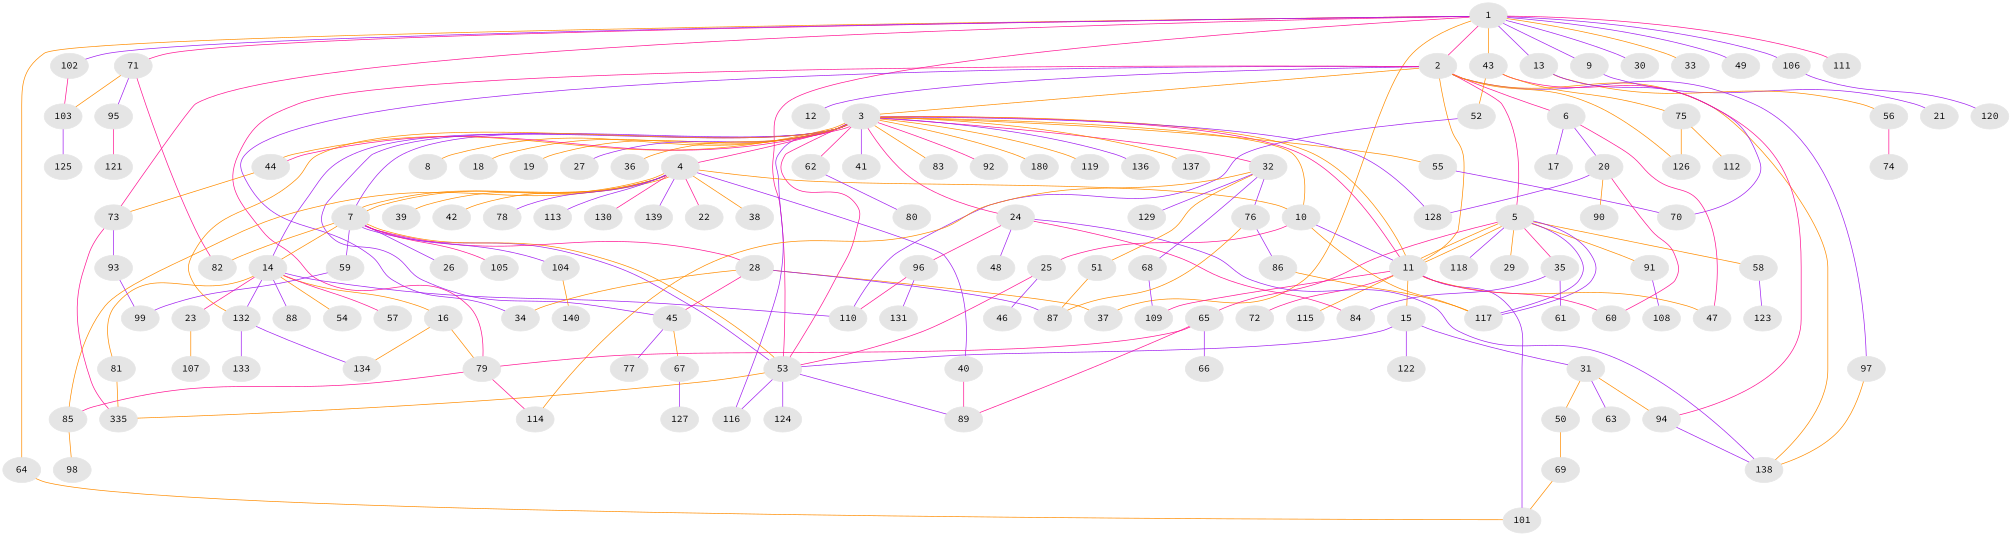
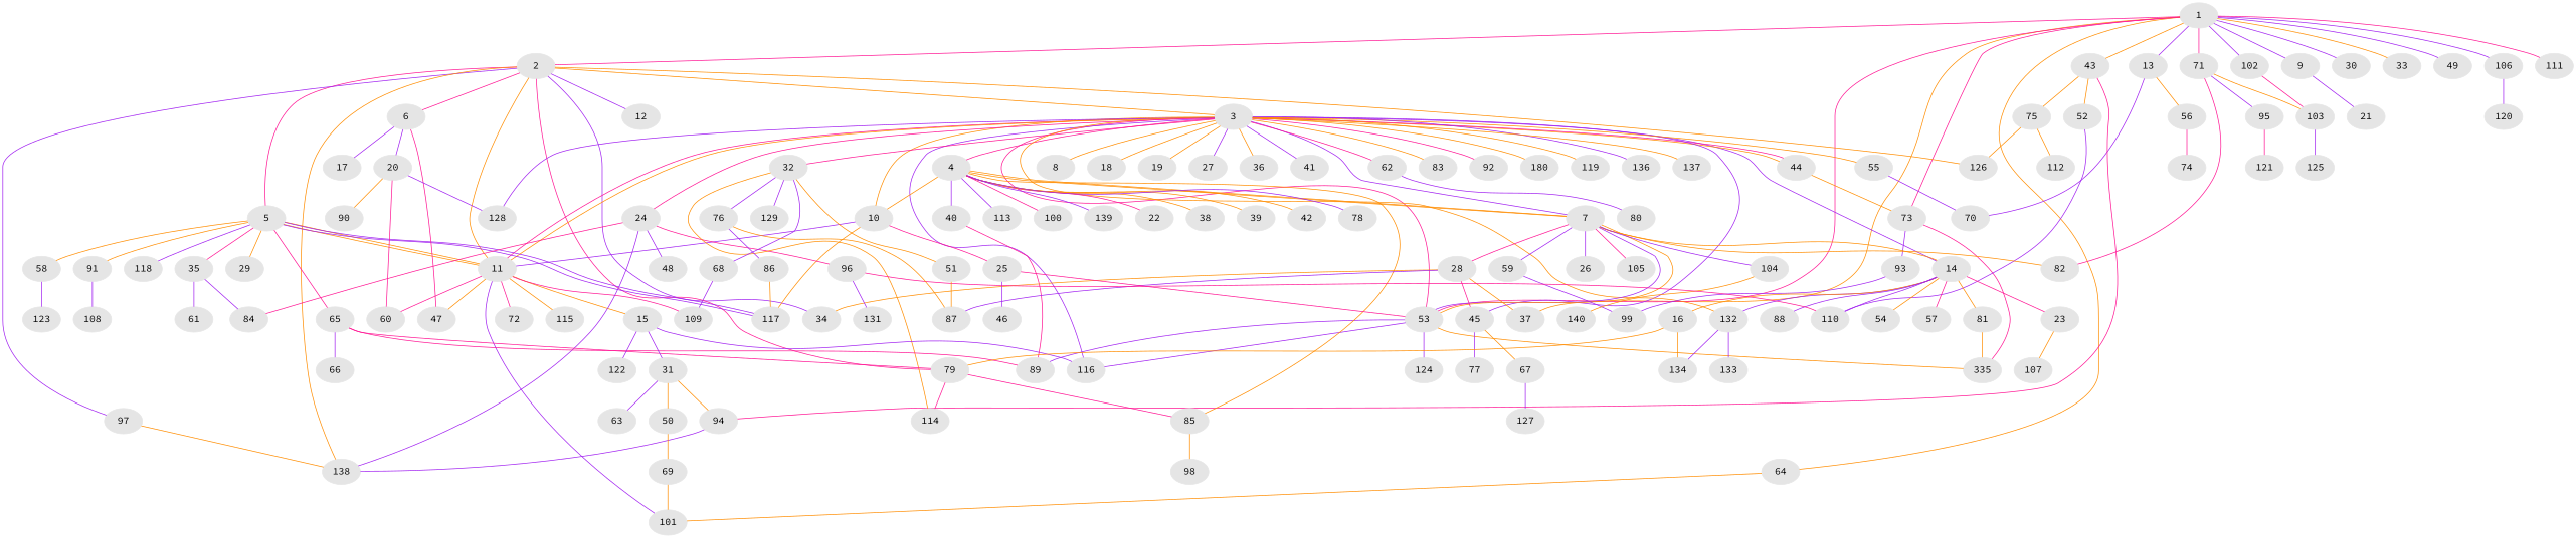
  graph {
    fontname="Source Code Pro"
    node [color=gray90 fontname="Source Code Pro" style=filled]
    edge [color=purple fontname="Source Code Pro"]
    1
    2
    9
    13
    30
    33
    37
    43
    49
    53
    64
    71
    73
    102
    106
    111
    3
    5
    6
    11
    12
    34
    79
    97
    126
    138
    21
    56
    70
    94
    52
    75
    116
    89
    124
    n36 [label=335]
    101
    82
    95
    103
    93
    120
    4
    7
    8
    10
    14
    18
    19
    24
    27
    32
    36
    41
    44
    45
    55
    62
    83
    92
    n61 [label=180]
    119
    128
    132
    136
    137
    29
    35
    58
    65
    91
    117
    118
    17
    20
    47
    15
    60
    72
    109
    115
    85
    114
    22
    38
    39
    40
    42
    78
    113
-   130
+   130 [label=100]
    139
    26
    28
    59
    104
    105
    25
    16
    23
    54
    57
    81
    88
    110
    48
    84
    96
    51
    68
    76
    129
    67
    77
    80
    134
    133
    98
    61
    123
    66
    108
    90
    87
    99
    140
    46
    31
    122
    74
    107
    50
    63
    131
    69
    86
    112
    127
    121
    125
    1 -- 2 [color=deeppink]
    1 -- 9
    1 -- 13
    1 -- 30
    1 -- 33 [color=darkorange]
    1 -- 37 [color=darkorange]
    1 -- 43 [color=darkorange]
    1 -- 49
    1 -- 53 [color=deeppink]
    1 -- 64 [color=darkorange]
    1 -- 71 [color=deeppink]
    1 -- 73 [color=deeppink]
    1 -- 102
    1 -- 106
    1 -- 111 [color=deeppink]
    2 -- 3 [color=darkorange]
    2 -- 5 [color=deeppink]
    2 -- 6 [color=deeppink]
    2 -- 11 [color=darkorange]
    2 -- 12
    2 -- 34
    2 -- 79 [color=deeppink]
    2 -- 97
    2 -- 126 [color=darkorange]
    2 -- 138 [color=darkorange]
    9 -- 21
    13 -- 56 [color=darkorange]
    13 -- 70
    43 -- 94 [color=deeppink]
    43 -- 52 [color=darkorange]
    43 -- 75 [color=darkorange]
    53 -- 116
    53 -- 89
    53 -- 124
    53 -- n36 [color=darkorange]
    64 -- 101 [color=darkorange]
    71 -- 82 [color=deeppink]
    71 -- 95
    71 -- 103 [color=darkorange]
    73 -- n36 [color=deeppink]
    73 -- 93
    102 -- 103 [color=deeppink]
    106 -- 120
    3 -- 53 [color=deeppink]
    3 -- 11 [color=deeppink]
    3 -- 11 [color=darkorange]
    3 -- 116
    3 -- 4 [color=deeppink]
    3 -- 7
    3 -- 8 [color=darkorange]
    3 -- 10 [color=darkorange]
    3 -- 14
    3 -- 18 [color=darkorange]
    3 -- 19 [color=darkorange]
    3 -- 24 [color=deeppink]
    3 -- 27
    3 -- 32 [color=deeppink]
    3 -- 36 [color=darkorange]
    3 -- 41
    3 -- 44 [color=darkorange]
    3 -- 44 [color=deeppink]
    3 -- 45
    3 -- 55 [color=darkorange]
    3 -- 62 [color=deeppink]
    3 -- 83 [color=darkorange]
    3 -- 92 [color=deeppink]
    3 -- n61 [color=darkorange]
    3 -- 119 [color=darkorange]
    3 -- 128
    3 -- 132 [color=darkorange]
    3 -- 136
    3 -- 137 [color=darkorange]
    5 -- 11 [color=darkorange]
    5 -- 11 [color=darkorange]
    5 -- 29 [color=darkorange]
    5 -- 35 [color=deeppink]
    5 -- 58 [color=darkorange]
    5 -- 65 [color=deeppink]
    5 -- 91 [color=darkorange]
    5 -- 117
    5 -- 117
    5 -- 118
    6 -- 17
    6 -- 20
    6 -- 47 [color=deeppink]
    11 -- 101
    11 -- 47 [color=darkorange]
    11 -- 15 [color=darkorange]
    11 -- 60 [color=deeppink]
    11 -- 72 [color=deeppink]
    11 -- 109 [color=deeppink]
    11 -- 115 [color=darkorange]
    79 -- 85 [color=deeppink]
    79 -- 114 [color=deeppink]
    97 -- 138 [color=darkorange]
    56 -- 74 [color=deeppink]
    94 -- 138
    52 -- 110
    75 -- 126 [color=darkorange]
    75 -- 112 [color=darkorange]
    95 -- 121 [color=deeppink]
    103 -- 125
    93 -- 99
    4 -- 7 [color=darkorange]
    4 -- 7 [color=darkorange]
    4 -- 10 [color=darkorange]
    4 -- 85 [color=darkorange]
    4 -- 22 [color=deeppink]
    4 -- 38 [color=darkorange]
    4 -- 39 [color=darkorange]
    4 -- 40
    4 -- 42 [color=darkorange]
    4 -- 78
    4 -- 113
    4 -- 130 [color=deeppink]
    4 -- 139
    7 -- 53
    7 -- 53 [color=darkorange]
    7 -- 82 [color=darkorange]
    7 -- 14 [color=darkorange]
    7 -- 26
    7 -- 28 [color=deeppink]
    7 -- 59
    7 -- 104
    7 -- 105 [color=deeppink]
    10 -- 11
    10 -- 117 [color=darkorange]
    10 -- 25 [color=deeppink]
    14 -- 132
    14 -- 16 [color=darkorange]
    14 -- 23 [color=deeppink]
    14 -- 54 [color=darkorange]
    14 -- 57 [color=deeppink]
    14 -- 81 [color=darkorange]
    14 -- 88
    14 -- 110
    24 -- 138
    24 -- 48
    24 -- 84 [color=deeppink]
    24 -- 96 [color=deeppink]
    32 -- 114 [color=darkorange]
    32 -- 51 [color=darkorange]
    32 -- 68
    32 -- 76
    32 -- 129
    44 -- 73 [color=darkorange]
    45 -- 67 [color=darkorange]
    45 -- 77
    55 -- 70
    62 -- 80
    132 -- 134
    132 -- 133
    35 -- 84
    35 -- 61
    58 -- 123
    65 -- 79 [color=deeppink]
    65 -- 89 [color=deeppink]
    65 -- 66
    91 -- 108
    20 -- 128
    20 -- 60 [color=deeppink]
    20 -- 90 [color=darkorange]
-   15 -- 53
+   15 -- 116
    15 -- 31
    15 -- 122
    85 -- 98 [color=darkorange]
    40 -- 89 [color=deeppink]
    28 -- 37 [color=darkorange]
    28 -- 34 [color=darkorange]
    28 -- 45 [color=deeppink]
    28 -- 87
    59 -- 99
    104 -- 140 [color=darkorange]
    25 -- 53 [color=deeppink]
    25 -- 46
    16 -- 79 [color=darkorange]
    16 -- 134 [color=darkorange]
    23 -- 107 [color=darkorange]
    81 -- n36 [color=darkorange]
    96 -- 110 [color=deeppink]
    96 -- 131
    51 -- 87 [color=darkorange]
    68 -- 109
    76 -- 87 [color=darkorange]
    76 -- 86
    67 -- 127
    31 -- 94 [color=darkorange]
    31 -- 50 [color=darkorange]
    31 -- 63
    50 -- 69 [color=darkorange]
    69 -- 101 [color=darkorange]
    86 -- 117 [color=darkorange]
  }
